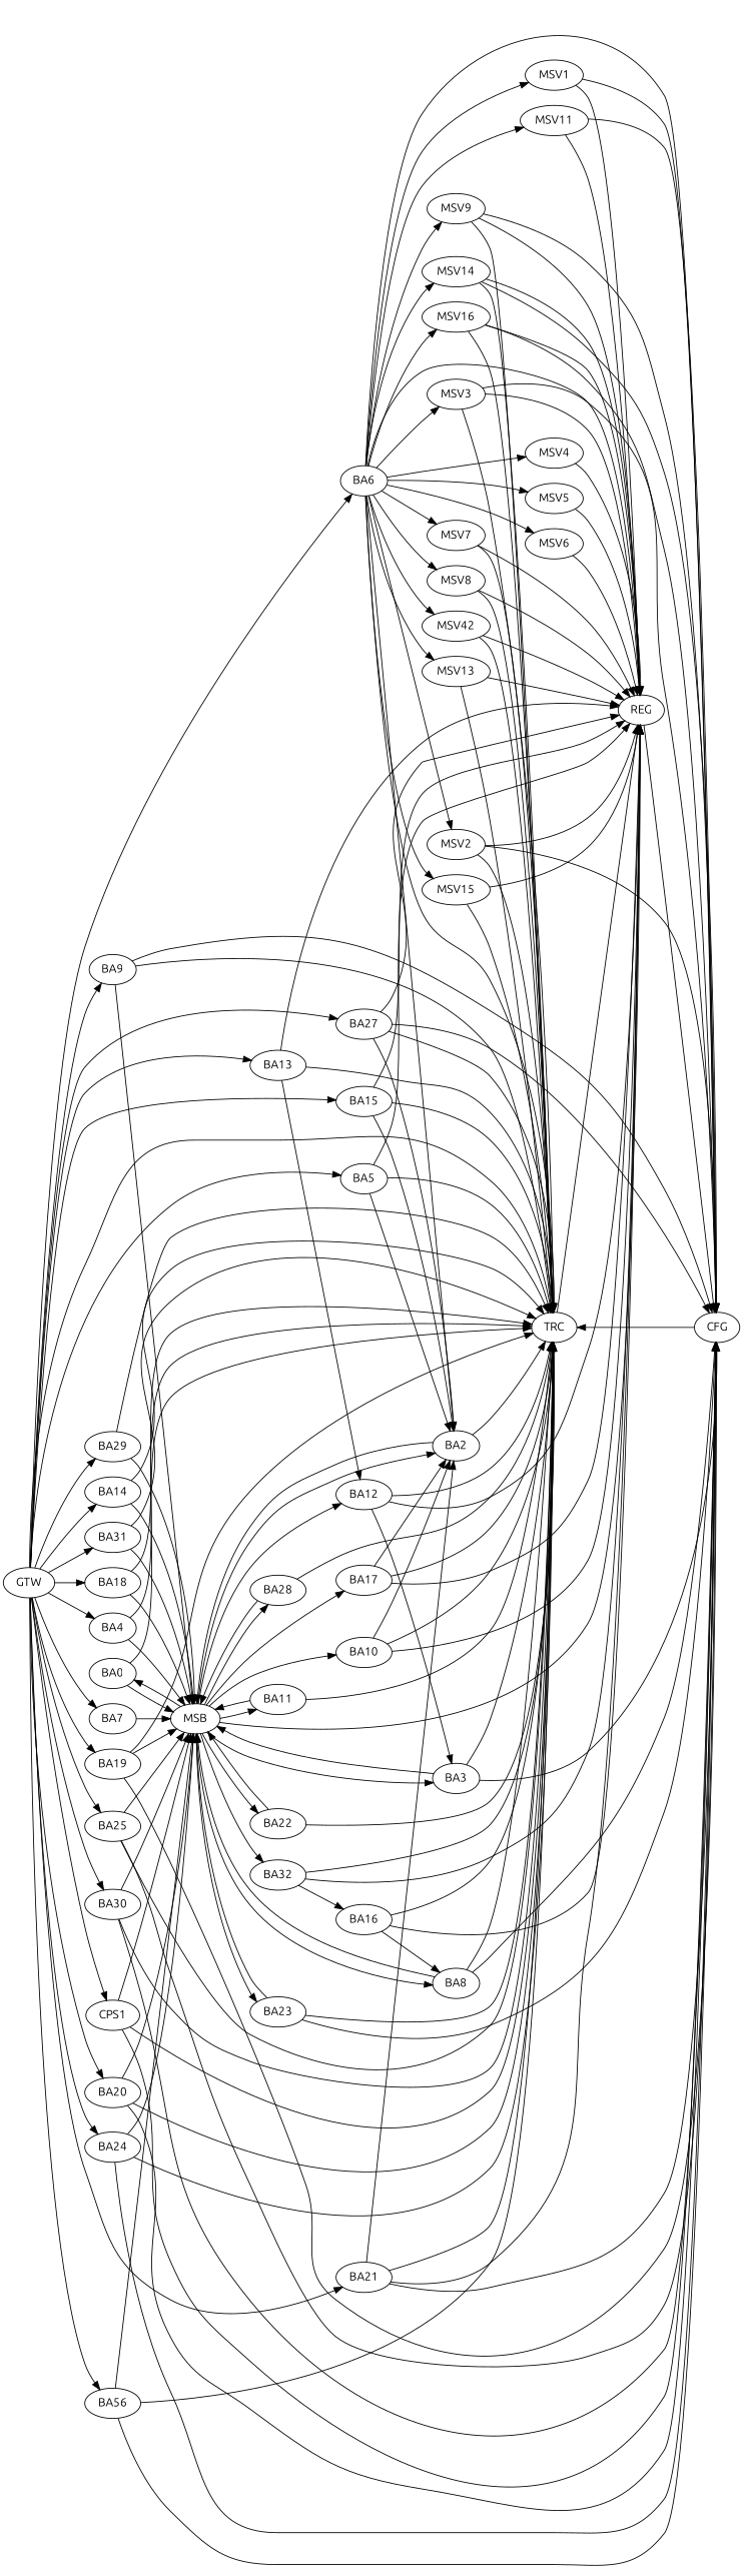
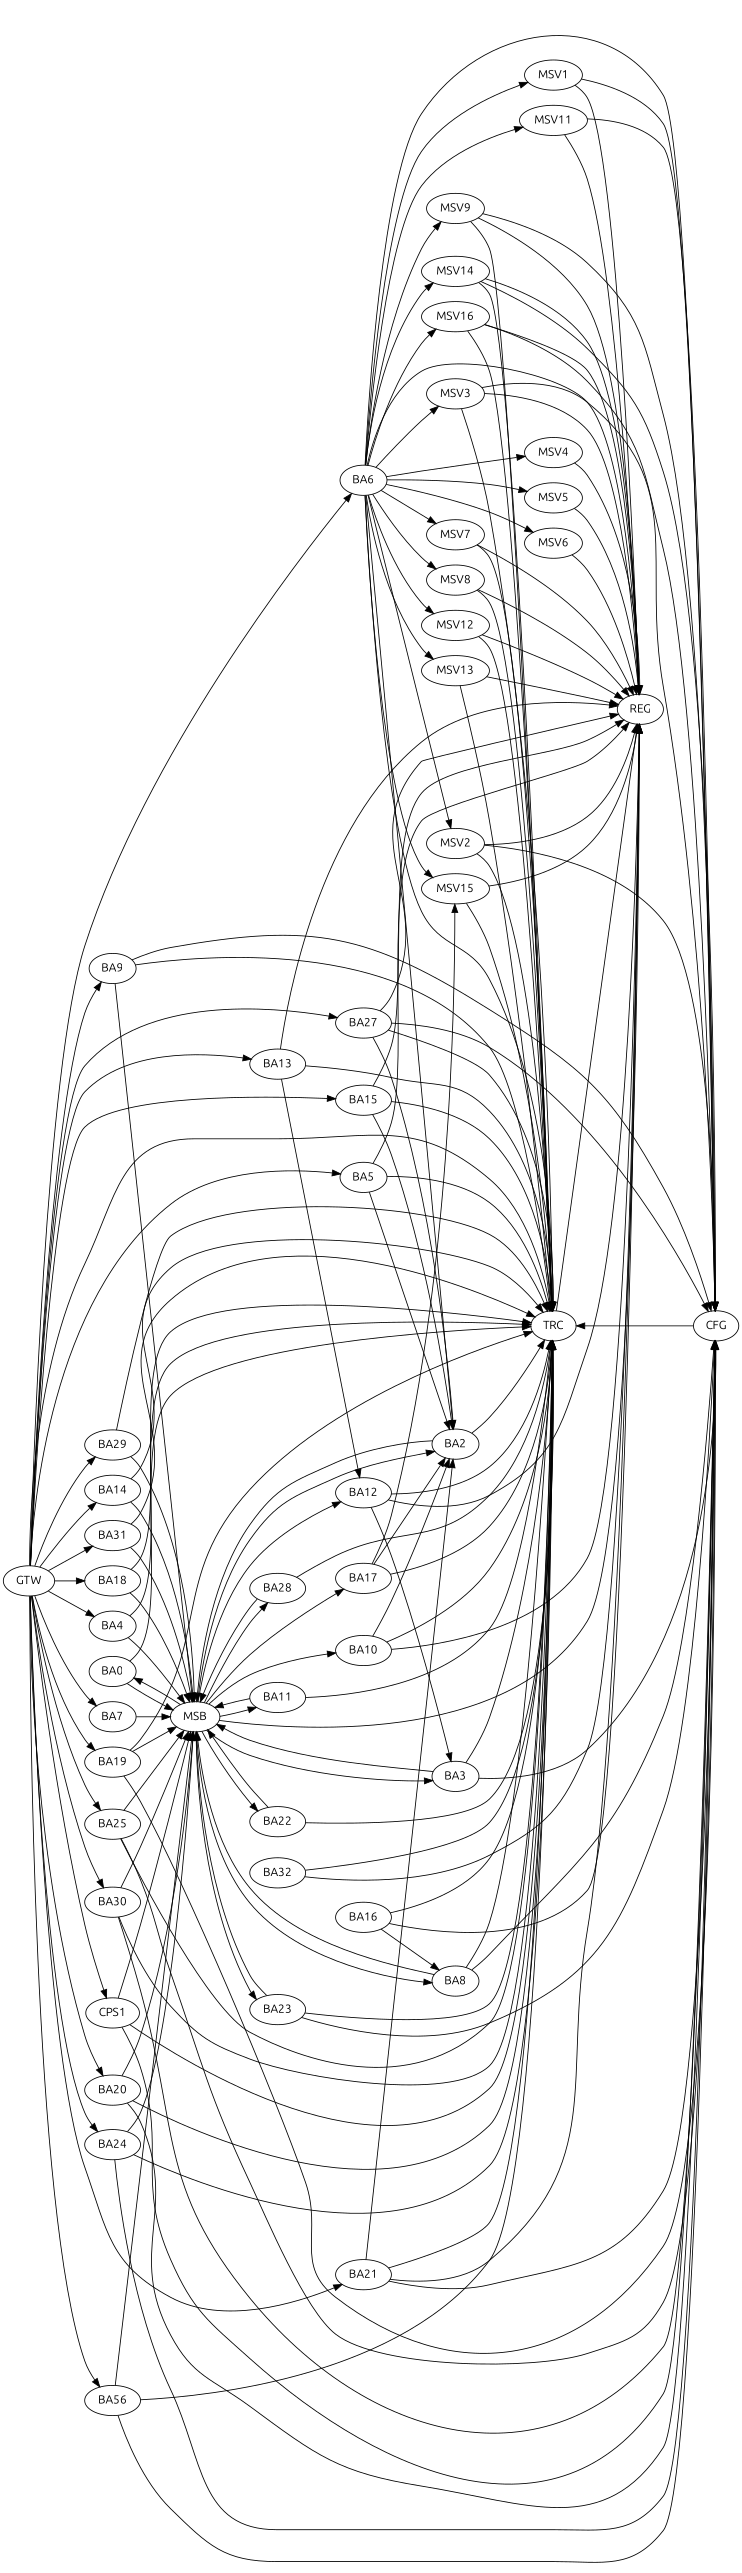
  strict digraph {
    fontname=Ubuntu
    rankdir=LR
    node [fontname=Ubuntu]
    edge [fontname=Ubuntu]
    n1 [label=BA0]
    n2 [label=MSB]
    n3 [label=TRC]
    n4 [label=BA2]
    n5 [label=BA3]
    n6 [label=REG]
    n7 [label=BA8]
    n8 [label=BA10]
    n9 [label=BA11]
    n10 [label=BA12]
    n11 [label=BA17]
    n12 [label=BA22]
    n13 [label=BA23]
    n14 [label=BA28]
    n15 [label=BA32]
    n16 [label=CFG]
    n17 [label=BA4]
    n18 [label=BA5]
    n19 [label=BA6]
    n20 [label=MSV1]
    n21 [label=MSV2]
    n22 [label=MSV3]
    n23 [label=MSV4]
    n24 [label=MSV5]
    n25 [label=MSV6]
    n26 [label=MSV7]
    n27 [label=MSV8]
    n28 [label=MSV9]
    n29 [label=MSV11]
-   n30 [label=MSV42]
+   n30 [label=MSV12]
    n31 [label=MSV13]
    n32 [label=MSV14]
    n33 [label=MSV15]
    n34 [label=MSV16]
    n35 [label=BA7]
    n36 [label=BA9]
    n37 [label=BA13]
    n38 [label=BA14]
    n39 [label=BA15]
    n40 [label=BA16]
    n41 [label=BA18]
    n42 [label=BA19]
    n43 [label=BA20]
    n44 [label=BA21]
    n45 [label=BA24]
    n46 [label=BA25]
    n47 [label=BA56]
    n48 [label=BA27]
    n49 [label=BA29]
    n50 [label=BA30]
    n51 [label=BA31]
    n52 [label=CPS1]
    n53 [label=GTW]
    n1 -> n2
    n1 -> n3
    n2 -> n1
    n2 -> n4
    n2 -> n5
    n2 -> n6
    n2 -> n7
    n2 -> n8
    n2 -> n9
    n2 -> n10
    n2 -> n11
    n2 -> n12
    n2 -> n13
    n2 -> n14
-   n2 -> n15
    n3 -> n6
    n4 -> n2
    n4 -> n3
    n5 -> n2
    n5 -> n3
    n5 -> n16
-   n6 -> n16
    n7 -> n2
    n7 -> n3
    n7 -> n16
    n8 -> n3
    n8 -> n4
    n8 -> n6
    n9 -> n2
    n9 -> n3
    n10 -> n3
    n10 -> n5
    n10 -> n6
    n11 -> n3
    n11 -> n4
-   n11 -> n6
+   n11 -> n33
    n12 -> n2
    n12 -> n3
    n13 -> n2
    n13 -> n3
    n13 -> n16
    n14 -> n2
    n14 -> n3
    n15 -> n3
    n15 -> n6
-   n15 -> n40
    n16 -> n3
    n17 -> n2
    n17 -> n3
    n18 -> n3
    n18 -> n4
    n18 -> n6
    n19 -> n3
    n19 -> n4
    n19 -> n6
    n19 -> n16
    n19 -> n20
    n19 -> n21
    n19 -> n22
    n19 -> n23
    n19 -> n24
    n19 -> n25
    n19 -> n26
    n19 -> n27
    n19 -> n28
    n19 -> n29
    n19 -> n30
    n19 -> n31
    n19 -> n32
    n19 -> n33
    n19 -> n34
    n20 -> n6
    n20 -> n16
    n21 -> n3
    n21 -> n6
    n21 -> n16
    n22 -> n3
    n22 -> n6
    n22 -> n16
    n23 -> n6
    n24 -> n6
    n25 -> n6
    n26 -> n3
    n26 -> n6
    n27 -> n3
    n27 -> n6
    n28 -> n3
    n28 -> n6
    n28 -> n16
    n29 -> n6
    n29 -> n16
    n30 -> n3
    n30 -> n6
    n31 -> n3
    n31 -> n6
    n32 -> n3
    n32 -> n6
    n32 -> n16
    n33 -> n3
    n33 -> n6
    n34 -> n3
    n34 -> n6
    n34 -> n16
    n35 -> n2
    n36 -> n2
    n36 -> n3
    n36 -> n16
    n37 -> n3
    n37 -> n6
    n37 -> n10
    n38 -> n2
    n38 -> n3
    n39 -> n3
    n39 -> n4
    n39 -> n6
    n40 -> n3
    n40 -> n6
    n40 -> n7
    n41 -> n2
    n41 -> n3
    n42 -> n2
    n42 -> n3
    n42 -> n16
    n43 -> n2
    n43 -> n3
    n43 -> n16
    n44 -> n3
    n44 -> n4
    n44 -> n6
    n44 -> n16
    n45 -> n2
    n45 -> n3
    n45 -> n16
    n46 -> n2
    n46 -> n3
    n46 -> n16
    n47 -> n2
    n47 -> n3
    n47 -> n16
    n48 -> n3
    n48 -> n4
    n48 -> n6
    n48 -> n16
    n49 -> n2
    n49 -> n3
    n50 -> n2
    n50 -> n3
    n50 -> n16
    n51 -> n2
    n51 -> n3
    n52 -> n2
    n52 -> n3
    n52 -> n16
    n53 -> n3
    n53 -> n17
    n53 -> n18
    n53 -> n19
    n53 -> n35
    n53 -> n36
    n53 -> n37
    n53 -> n38
    n53 -> n39
    n53 -> n41
    n53 -> n42
    n53 -> n43
    n53 -> n44
    n53 -> n45
    n53 -> n46
    n53 -> n47
    n53 -> n48
    n53 -> n49
    n53 -> n50
    n53 -> n51
    n53 -> n52
  }
